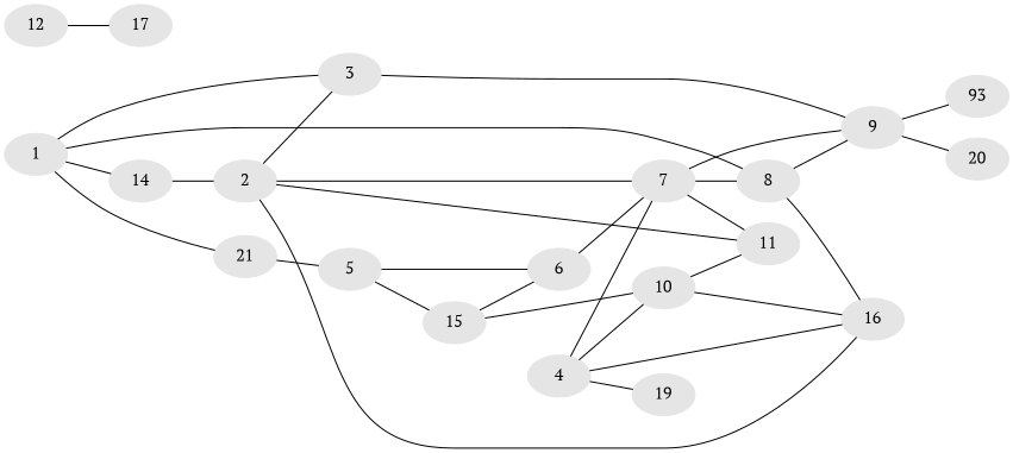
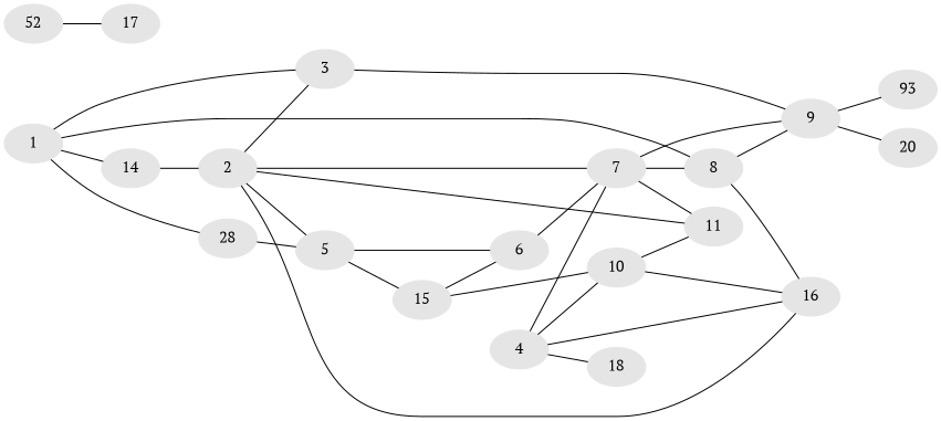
  graph {
    fontname="PT Serif"
    rankdir=LR
    node [color=gray90 fontname="PT Serif" style=filled]
    edge [fontname="PT Serif" weight=1.0]
    1
    3
    8
    14
-   21
+   21 [label=28]
    2
    5
    7
    11
    16
    9
    6
    15
    n14 [label=93]
    20
    4
    10
-   18 [label=19]
-   12
+   18
+   12 [label=52]
    17
    1 -- 3
    1 -- 8
    1 -- 14
    1 -- 21
    3 -- 9
    8 -- 16
    8 -- 9
    14 -- 2
    21 -- 5
    2 -- 3 [weight=4.0]
+   2 -- 5
    2 -- 7
    2 -- 11
    2 -- 16
    5 -- 6
    5 -- 15
    7 -- 8 [weight=3.0]
    7 -- 11
    7 -- 9 [weight=2.0]
    9 -- n14
    9 -- 20
    6 -- 7
    15 -- 6
    15 -- 10
    4 -- 7
    4 -- 16
    4 -- 10
    4 -- 18
    10 -- 11
    10 -- 16
    12 -- 17
  }
